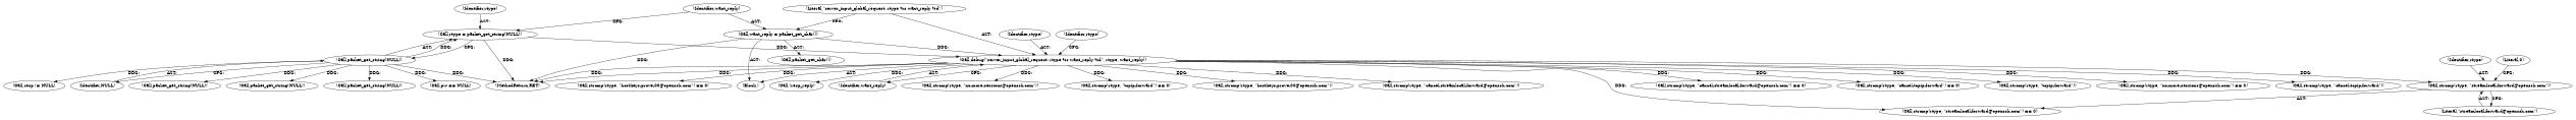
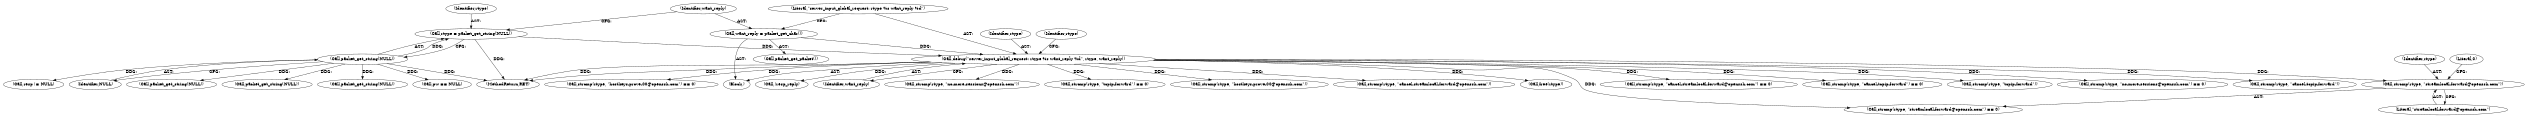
  digraph {
    n1 [label="(Call,strcmp(rtype, \"streamlocal-forward@openssh.com\"))"]
    n2 [label="(Literal,\"streamlocal-forward@openssh.com\")"]
    n3 [label="(Call,strcmp(rtype, \"streamlocal-forward@openssh.com\") == 0)"]
    n4 [label="(Call,debug(\"server_input_global_request: rtype %s want_reply %d\", rtype, want_reply))"]
    n5 [label="(Call,strcmp(rtype, \"cancel-streamlocal-forward@openssh.com\") == 0)"]
    n6 [label="(Block,)"]
    n7 [label="(Call,strcmp(rtype, \"cancel-tcpip-forward\") == 0)"]
    n8 [label="(Call,strcmp(rtype, \"tcpip-forward\"))"]
    n9 [label="(Call,strcmp(rtype, \"no-more-sessions@openssh.com\") == 0)"]
    n10 [label="(Call,strcmp(rtype, \"cancel-tcpip-forward\"))"]
    n11 [label="(Call,strcmp(rtype, \"hostkeys-prove-00@openssh.com\") == 0)"]
    n12 [label="(Call,!resp_reply)"]
    n13 [label="(Identifier,want_reply)"]
    n14 [label="(Call,strcmp(rtype, \"no-more-sessions@openssh.com\"))"]
    n15 [label="(Call,strcmp(rtype, \"tcpip-forward\") == 0)"]
    n16 [label="(Call,strcmp(rtype, \"hostkeys-prove-00@openssh.com\"))"]
    n17 [label="(Call,strcmp(rtype, \"cancel-streamlocal-forward@openssh.com\"))"]
    n18 [label="(MethodReturn,RET)"]
+   n19 [label="(Call,free(rtype))"]
    n20 [label="(Call,rtype = packet_get_string(NULL))"]
    n21 [label="(Call,packet_get_string(NULL))"]
    n22 [label="(Call,packet_get_string(NULL))"]
    n23 [label="(Call,packet_get_string(NULL))"]
    n24 [label="(Call,pw == NULL)"]
    n25 [label="(Call,resp != NULL)"]
    n26 [label="(Identifier,NULL)"]
    n27 [label="(Call,packet_get_string(NULL))"]
    n28 [label="(Call,want_reply = packet_get_char())"]
-   n29 [label="(Call,packet_get_char())"]
+   n29 [label="(Call,packet_get_packet())"]
    n30 [label="(Identifier,want_reply)"]
    n31 [label="(Identifier,rtype)"]
    n32 [label="(Literal,\"server_input_global_request: rtype %s want_reply %d\")"]
    n33 [label="(Identifier,rtype)"]
    n34 [label="(Identifier,rtype)"]
    n35 [label="(Identifier,rtype)"]
    n36 [label="(Literal,0)"]
    n1 -> n2 [label="CFG: "]
    n1 -> n3 [label="AST: "]
    n2 -> n1 [label="AST: "]
    n4 -> n1 [label="DDG: "]
    n4 -> n3 [label="DDG: "]
    n4 -> n5 [label="DDG: "]
    n4 -> n6 [label="AST: "]
    n4 -> n7 [label="DDG: "]
    n4 -> n8 [label="DDG: "]
    n4 -> n9 [label="DDG: "]
    n4 -> n10 [label="DDG: "]
    n4 -> n11 [label="DDG: "]
    n4 -> n12 [label="DDG: "]
    n4 -> n13 [label="CFG: "]
    n4 -> n14 [label="DDG: "]
    n4 -> n15 [label="DDG: "]
    n4 -> n16 [label="DDG: "]
    n4 -> n17 [label="DDG: "]
    n4 -> n18 [label="DDG: "]
    n4 -> n18 [label="DDG: "]
+   n4 -> n19 [label="DDG: "]
    n13 -> n4 [label="AST: "]
    n20 -> n4 [label="DDG: "]
    n20 -> n18 [label="DDG: "]
    n20 -> n21 [label="CFG: "]
    n21 -> n18 [label="DDG: "]
    n21 -> n20 [label="AST: "]
    n21 -> n20 [label="DDG: "]
    n21 -> n22 [label="DDG: "]
    n21 -> n23 [label="DDG: "]
    n21 -> n24 [label="DDG: "]
    n21 -> n25 [label="DDG: "]
    n21 -> n26 [label="CFG: "]
    n21 -> n27 [label="DDG: "]
    n26 -> n21 [label="AST: "]
    n28 -> n4 [label="DDG: "]
    n28 -> n6 [label="AST: "]
-   n28 -> n18 [label="DDG: "]
    n28 -> n29 [label="AST: "]
    n30 -> n20 [label="CFG: "]
    n30 -> n28 [label="AST: "]
    n31 -> n1 [label="AST: "]
    n32 -> n4 [label="AST: "]
    n32 -> n28 [label="CFG: "]
    n33 -> n4 [label="AST: "]
    n34 -> n4 [label="CFG: "]
    n35 -> n20 [label="AST: "]
    n36 -> n1 [label="CFG: "]
  }
